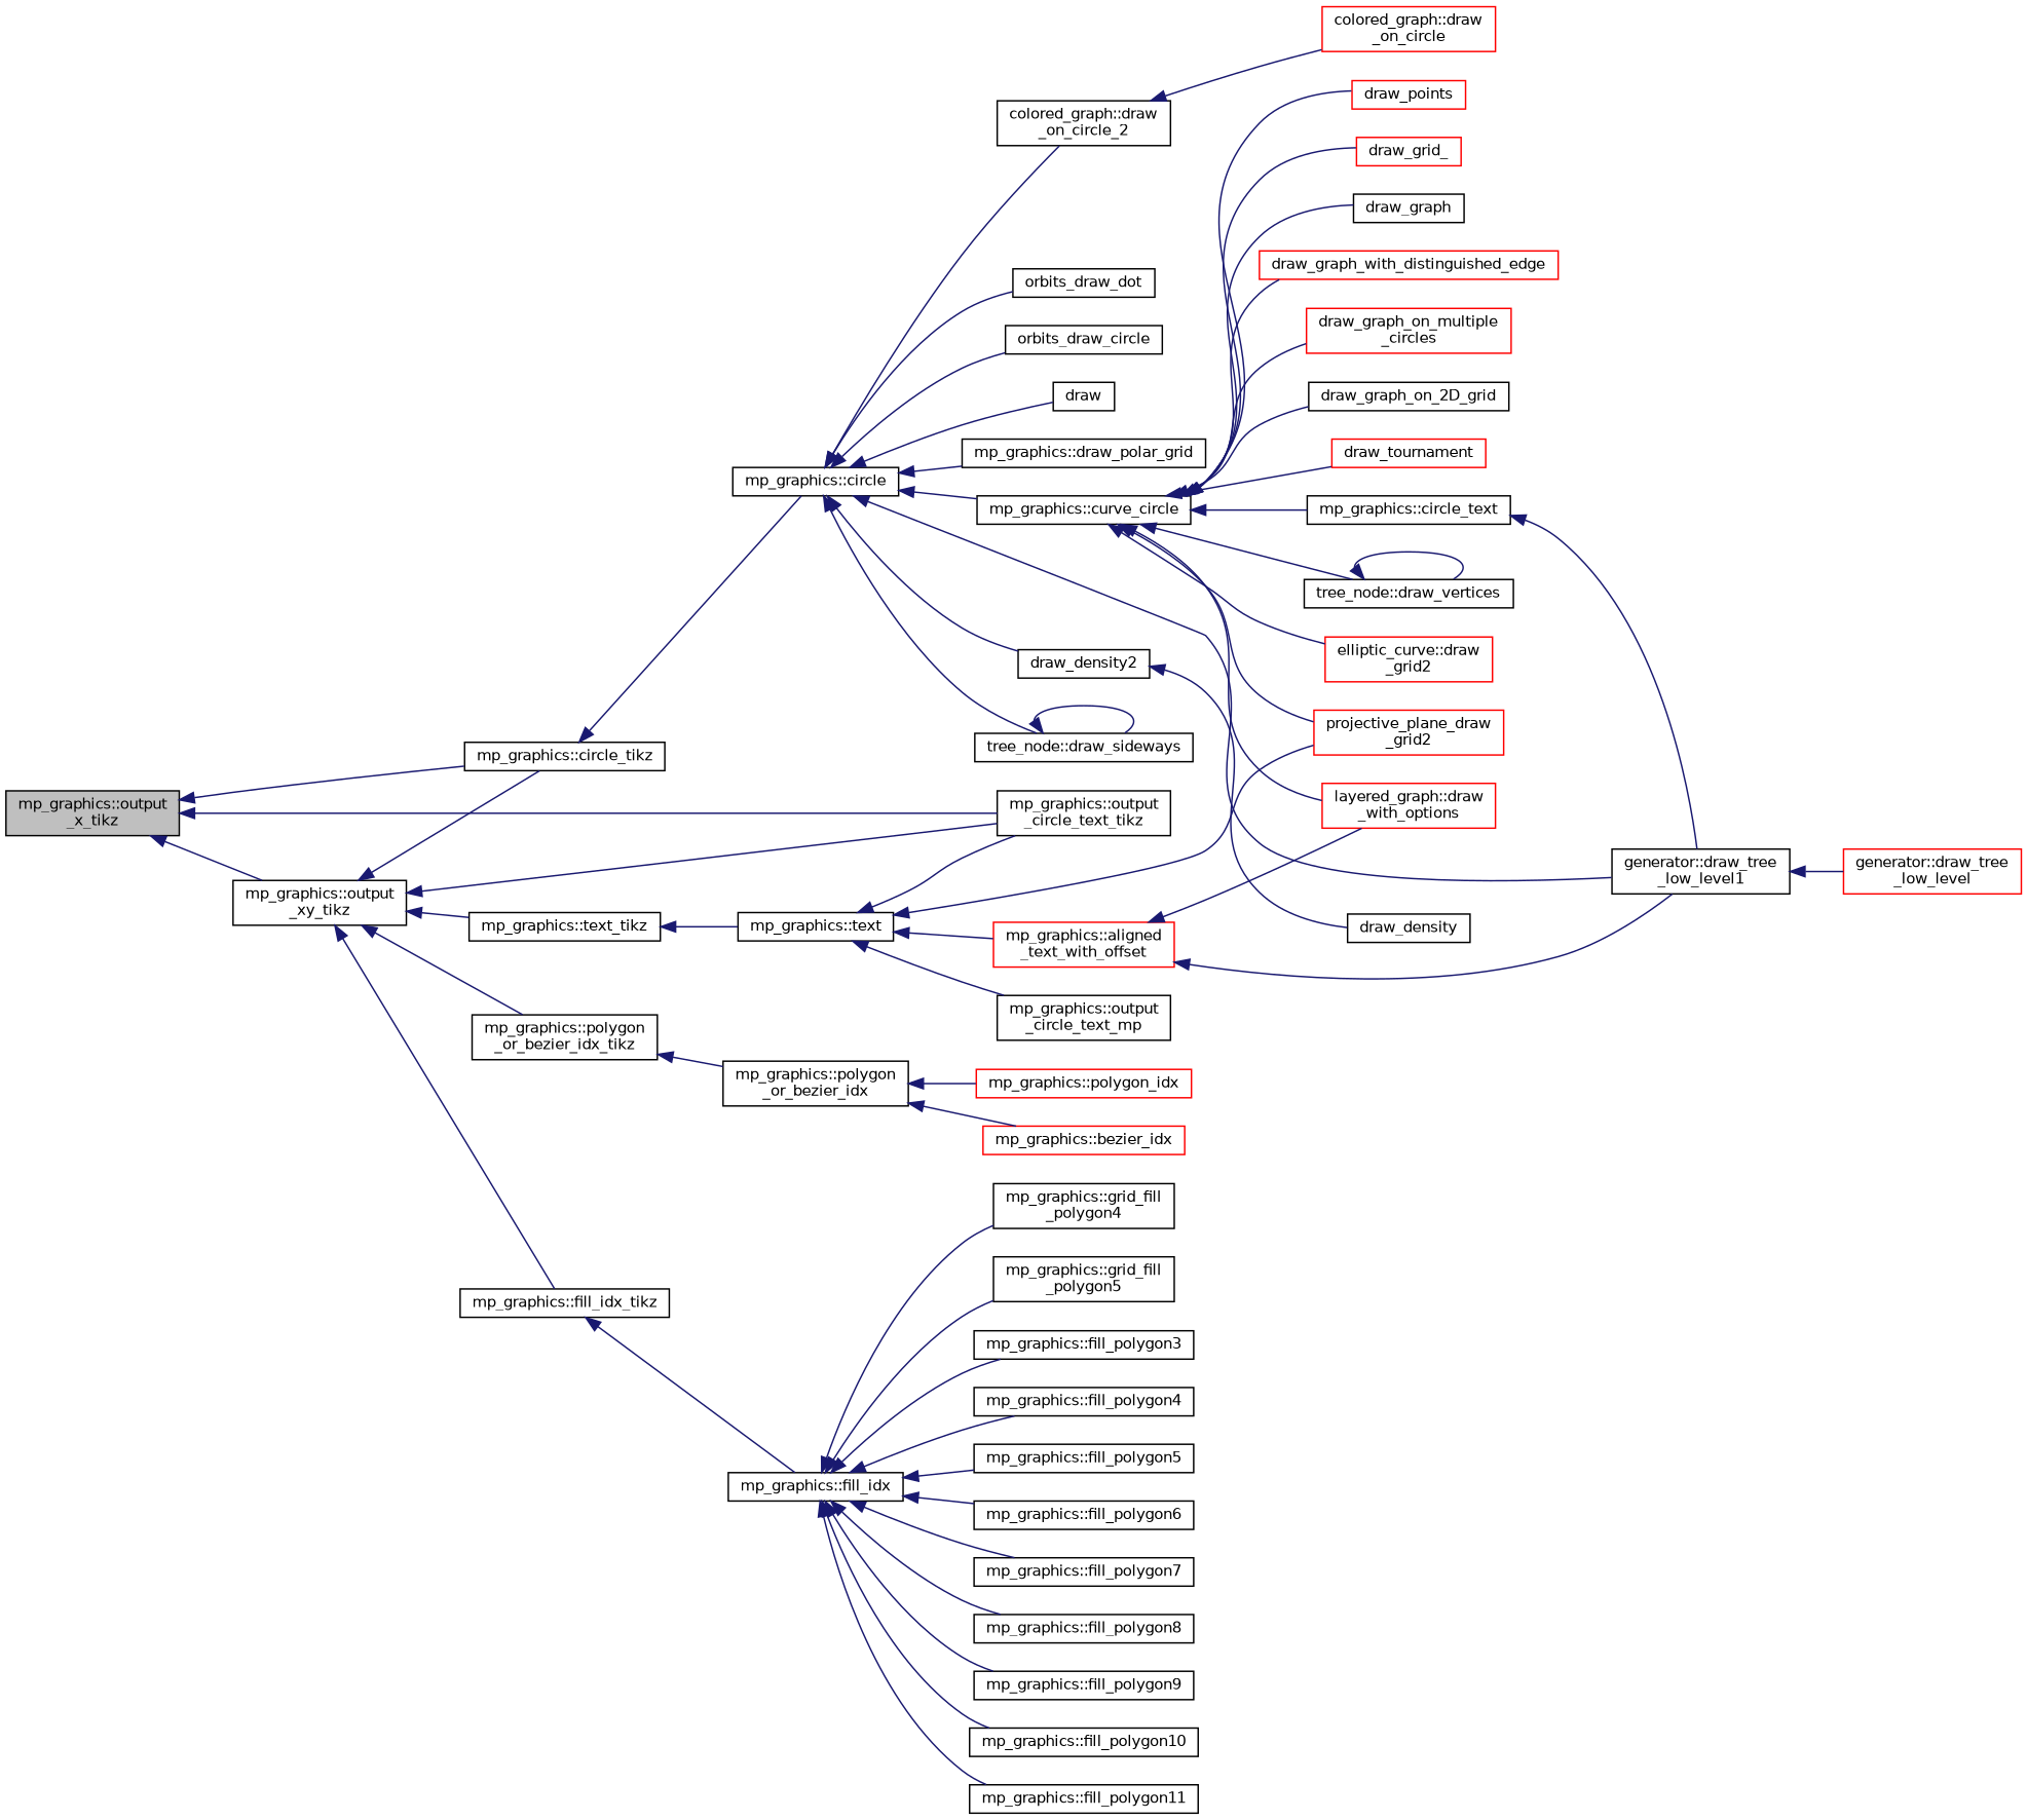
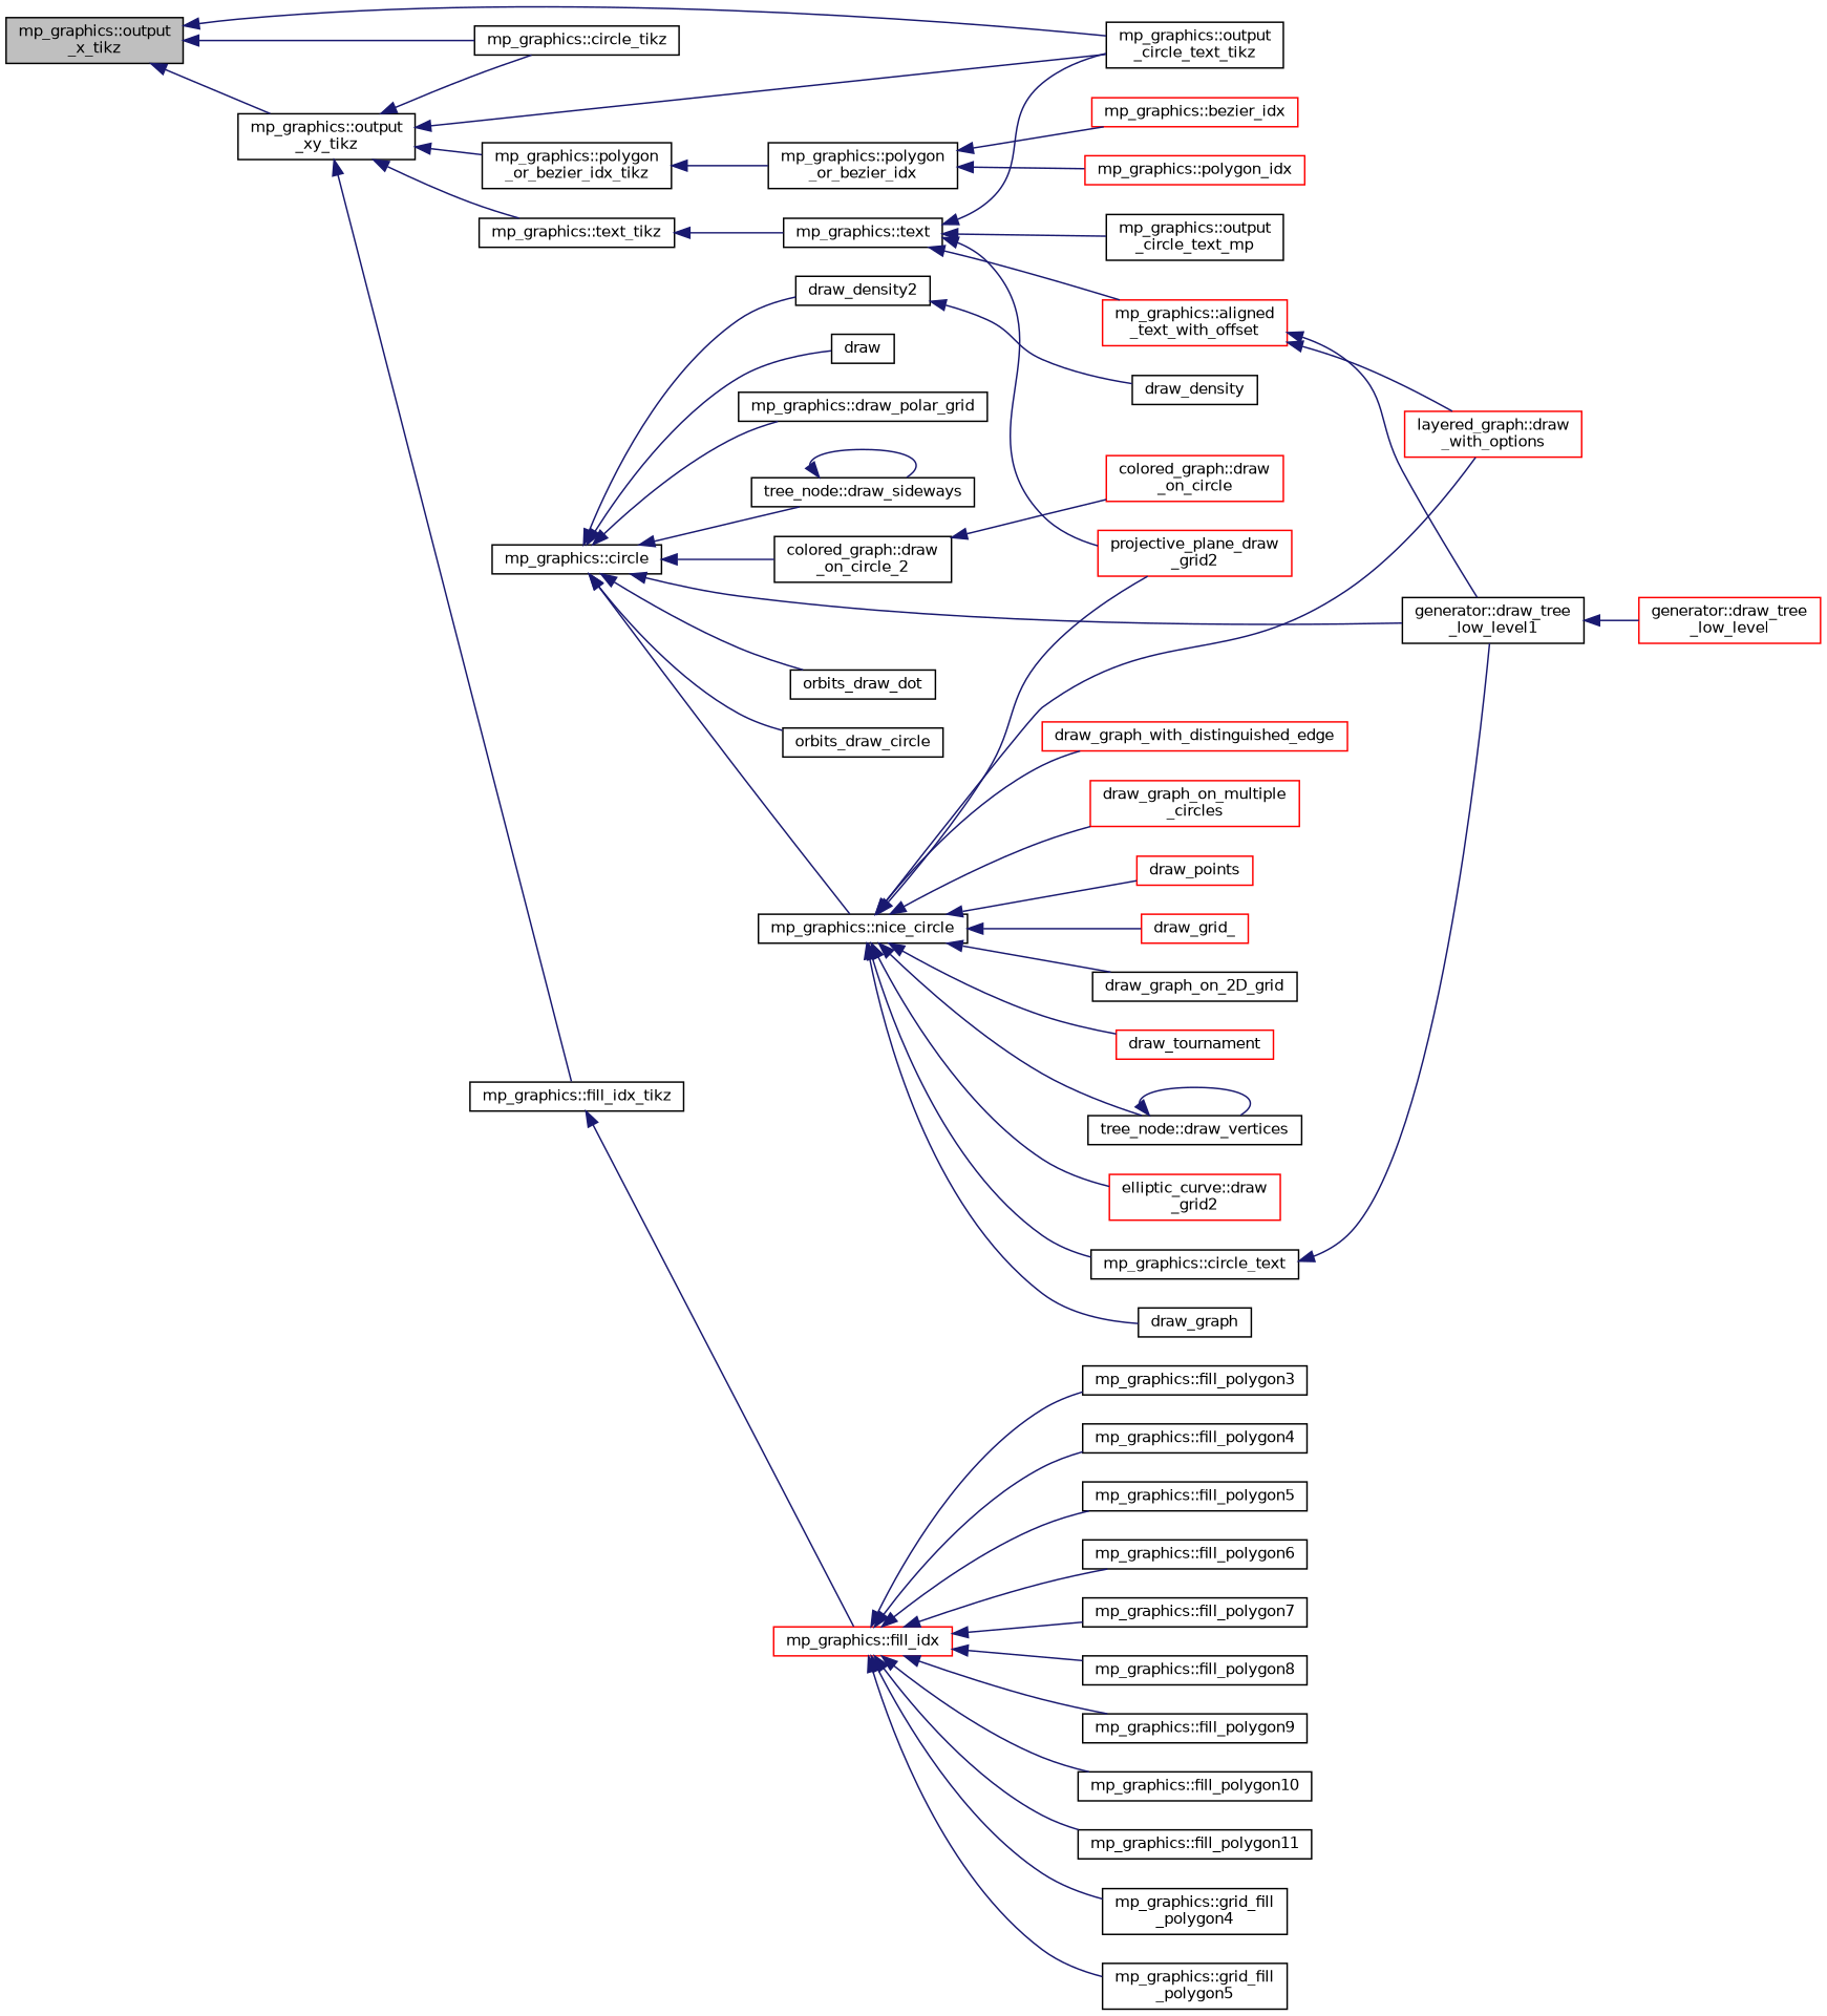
  digraph {
    rankdir=LR
    node [color=black fillcolor=white fontname=Helvetica fontsize=10 shape=record style=filled]
    edge [color=midnightblue dir=back fontname=Helvetica fontsize=10 labelfontname=Helvetica labelfontsize=10 style=solid]
    n1 [fillcolor=grey75 fontcolor=black height=0.2 label="mp_graphics::output\l_x_tikz" width=0.4]
    n2 [height=0.2 label="mp_graphics::circle_tikz" width=0.4]
    n3 [height=0.2 label="mp_graphics::output\l_circle_text_tikz" width=0.4]
    n4 [height=0.2 label="mp_graphics::output\l_xy_tikz" width=0.4]
    n5 [height=0.2 label="mp_graphics::circle" width=0.4]
    n6 [height=0.2 label="mp_graphics::text_tikz" width=0.4]
    n7 [height=0.2 label="mp_graphics::polygon\l_or_bezier_idx_tikz" width=0.4]
    n8 [height=0.2 label="mp_graphics::fill_idx_tikz" width=0.4]
    n9 [height=0.2 label="colored_graph::draw\l_on_circle_2" width=0.4]
    n10 [height=0.2 label=orbits_draw_dot width=0.4]
    n11 [height=0.2 label=orbits_draw_circle width=0.4]
    n12 [height=0.2 label=draw width=0.4]
    n13 [height=0.2 label="mp_graphics::draw_polar_grid" width=0.4]
-   n14 [height=0.2 label="mp_graphics::curve_circle" width=0.4]
+   n14 [height=0.2 label="mp_graphics::nice_circle" width=0.4]
    n15 [height=0.2 label="generator::draw_tree\l_low_level1" width=0.4]
    n16 [height=0.2 label=draw_density2 width=0.4]
    n17 [height=0.2 label="tree_node::draw_sideways" width=0.4]
    n18 [color=red height=0.2 label="colored_graph::draw\l_on_circle" width=0.4]
    n19 [color=red height=0.2 label=draw_points width=0.4]
    n20 [color=red height=0.2 label=draw_grid_ width=0.4]
    n21 [color=red height=0.2 label="layered_graph::draw\l_with_options" width=0.4]
    n22 [height=0.2 label=draw_graph width=0.4]
    n23 [color=red height=0.2 label=draw_graph_with_distinguished_edge width=0.4]
    n24 [color=red height=0.2 label="draw_graph_on_multiple\l_circles" width=0.4]
    n25 [height=0.2 label=draw_graph_on_2D_grid width=0.4]
    n26 [color=red height=0.2 label=draw_tournament width=0.4]
    n27 [height=0.2 label="mp_graphics::circle_text" width=0.4]
    n28 [color=red height=0.2 label="projective_plane_draw\l_grid2" width=0.4]
    n29 [height=0.2 label="tree_node::draw_vertices" width=0.4]
    n30 [color=red height=0.2 label="elliptic_curve::draw\l_grid2" width=0.4]
    n31 [color=red height=0.2 label="generator::draw_tree\l_low_level" width=0.4]
    n32 [height=0.2 label=draw_density width=0.4]
    n33 [height=0.2 label="mp_graphics::text" width=0.4]
    n34 [height=0.2 label="mp_graphics::polygon\l_or_bezier_idx" width=0.4]
-   n35 [height=0.2 label="mp_graphics::fill_idx" width=0.4]
+   n35 [color=red height=0.2 label="mp_graphics::fill_idx" width=0.4]
    n36 [color=red height=0.2 label="mp_graphics::aligned\l_text_with_offset" width=0.4]
    n37 [height=0.2 label="mp_graphics::output\l_circle_text_mp" width=0.4]
    n38 [color=red height=0.2 label="mp_graphics::polygon_idx" width=0.4]
    n39 [color=red height=0.2 label="mp_graphics::bezier_idx" width=0.4]
    n40 [height=0.2 label="mp_graphics::grid_fill\l_polygon4" width=0.4]
    n41 [height=0.2 label="mp_graphics::grid_fill\l_polygon5" width=0.4]
    n42 [height=0.2 label="mp_graphics::fill_polygon3" width=0.4]
    n43 [height=0.2 label="mp_graphics::fill_polygon4" width=0.4]
    n44 [height=0.2 label="mp_graphics::fill_polygon5" width=0.4]
    n45 [height=0.2 label="mp_graphics::fill_polygon6" width=0.4]
    n46 [height=0.2 label="mp_graphics::fill_polygon7" width=0.4]
    n47 [height=0.2 label="mp_graphics::fill_polygon8" width=0.4]
    n48 [height=0.2 label="mp_graphics::fill_polygon9" width=0.4]
    n49 [height=0.2 label="mp_graphics::fill_polygon10" width=0.4]
    n50 [height=0.2 label="mp_graphics::fill_polygon11" width=0.4]
    n1 -> n2
    n1 -> n3
    n1 -> n4
-   n2 -> n5
    n4 -> n2
    n4 -> n3
    n4 -> n6
    n4 -> n7
    n4 -> n8
    n5 -> n9
    n5 -> n10
    n5 -> n11
    n5 -> n12
    n5 -> n13
    n5 -> n14
    n5 -> n15
    n5 -> n16
    n5 -> n17
    n6 -> n33
    n7 -> n34
    n8 -> n35
    n9 -> n18
    n14 -> n19
    n14 -> n20
    n14 -> n21
    n14 -> n22
    n14 -> n23
    n14 -> n24
    n14 -> n25
    n14 -> n26
    n14 -> n27
    n14 -> n28
    n14 -> n29
    n14 -> n30
    n15 -> n31
    n16 -> n32
    n17 -> n17
    n27 -> n15
    n29 -> n29
    n33 -> n3
    n33 -> n28
    n33 -> n36
    n33 -> n37
    n34 -> n38
    n34 -> n39
    n35 -> n40
    n35 -> n41
    n35 -> n42
    n35 -> n43
    n35 -> n44
    n35 -> n45
    n35 -> n46
    n35 -> n47
    n35 -> n48
    n35 -> n49
    n35 -> n50
    n36 -> n15
    n36 -> n21
  }
